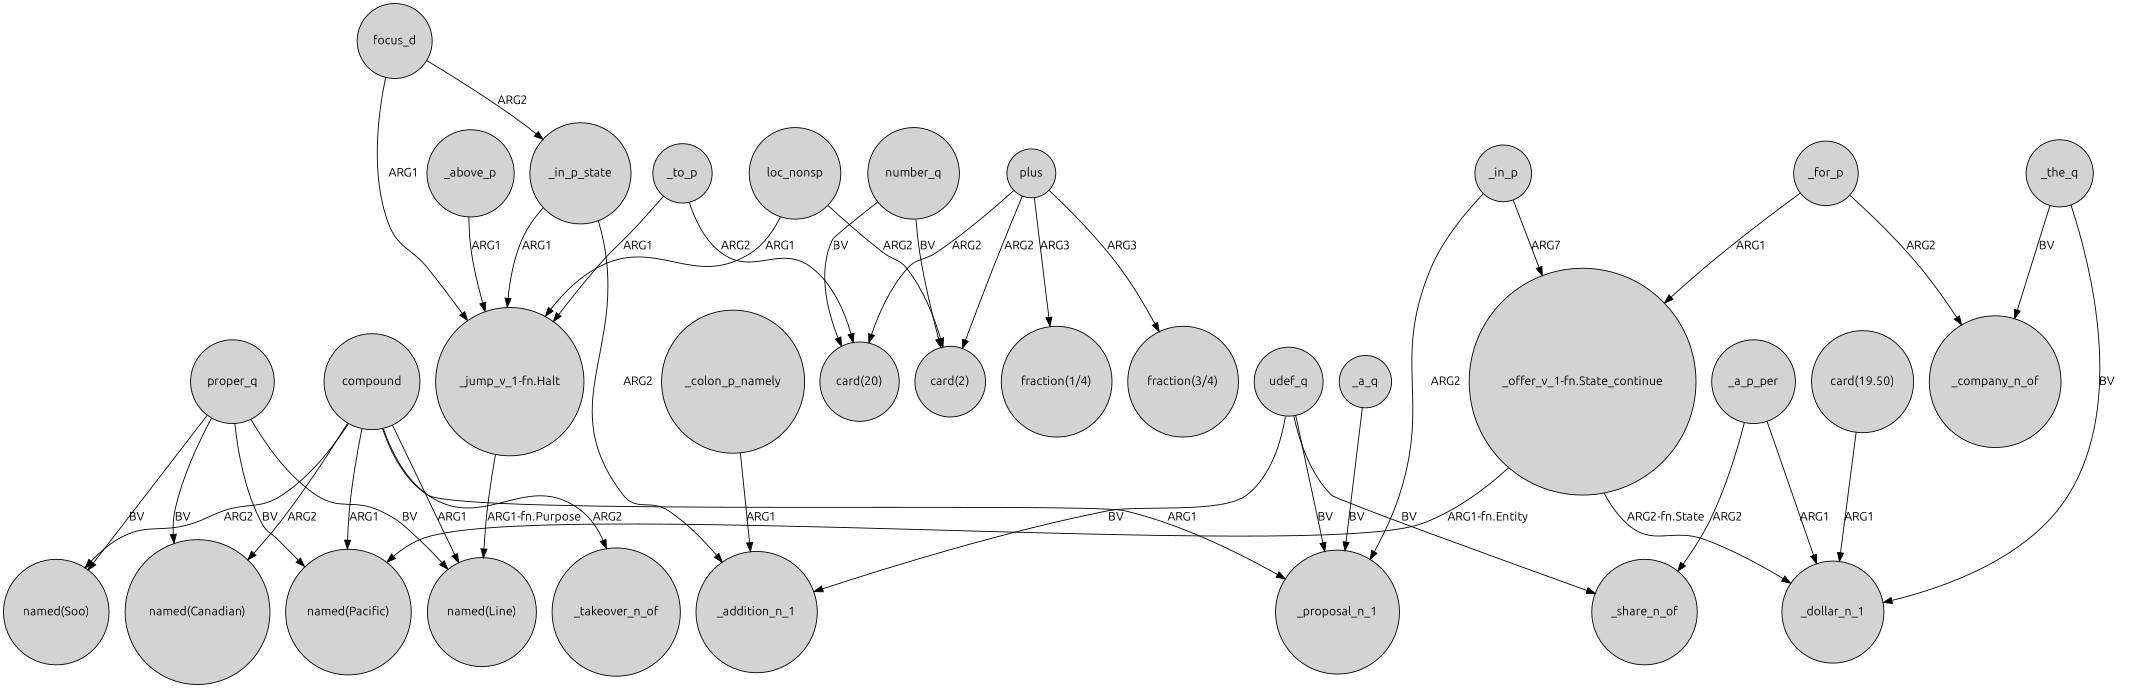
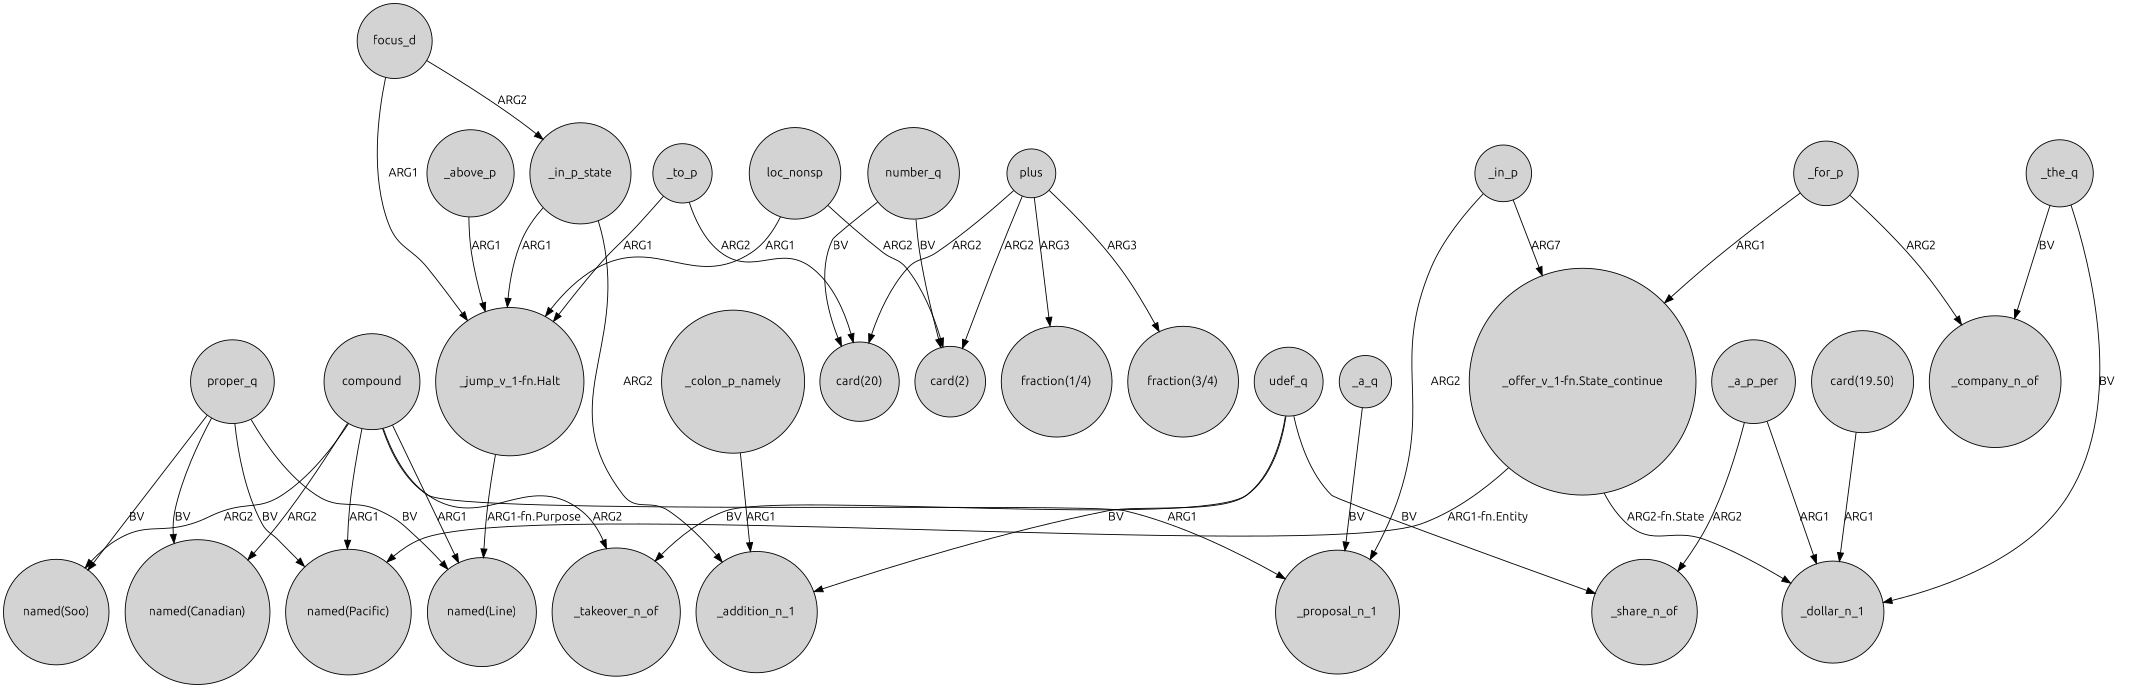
  digraph {
    fontname=Ubuntu
    node [fontname=Ubuntu shape=circle style=filled]
    edge [fontname=Ubuntu]
    number_q
    "card(20)"
    "card(2)"
    proper_q
    "named(Canadian)"
    "named(Line)"
    "named(Pacific)"
    "named(Soo)"
    focus_d
    _in_p_state
    "_jump_v_1-fn.Halt"
    _addition_n_1
    compound
    _proposal_n_1
    _takeover_n_of
    _to_p
    loc_nonsp
    "_offer_v_1-fn.State_continue"
    _dollar_n_1
    _a_q
    "card(19.50)"
    _for_p
    _company_n_of
    _the_q
    _above_p
    udef_q
    _share_n_of
    _in_p
    plus
    "fraction(1/4)"
    "fraction(3/4)"
    _a_p_per
    _colon_p_namely
    number_q -> "card(20)" [label=BV]
    number_q -> "card(2)" [label=BV]
    proper_q -> "named(Canadian)" [label=BV]
    proper_q -> "named(Line)" [label=BV]
    proper_q -> "named(Pacific)" [label=BV]
    proper_q -> "named(Soo)" [label=BV]
    focus_d -> _in_p_state [label=ARG2]
    focus_d -> "_jump_v_1-fn.Halt" [label=ARG1]
    _in_p_state -> "_jump_v_1-fn.Halt" [label=ARG1]
    _in_p_state -> _addition_n_1 [label=ARG2]
    "_jump_v_1-fn.Halt" -> "named(Line)" [label="ARG1-fn.Purpose"]
    compound -> "named(Canadian)" [label=ARG2]
    compound -> "named(Line)" [label=ARG1]
    compound -> "named(Pacific)" [label=ARG1]
    compound -> "named(Soo)" [label=ARG2]
    compound -> _proposal_n_1 [label=ARG1]
    compound -> _takeover_n_of [label=ARG2]
    _to_p -> "card(20)" [label=ARG2]
    _to_p -> "_jump_v_1-fn.Halt" [label=ARG1]
    loc_nonsp -> "card(2)" [label=ARG2]
    loc_nonsp -> "_jump_v_1-fn.Halt" [label=ARG1]
    "_offer_v_1-fn.State_continue" -> "named(Pacific)" [label="ARG1-fn.Entity"]
    "_offer_v_1-fn.State_continue" -> _dollar_n_1 [label="ARG2-fn.State"]
    _a_q -> _proposal_n_1 [label=BV]
    "card(19.50)" -> _dollar_n_1 [label=ARG1]
    _for_p -> "_offer_v_1-fn.State_continue" [label=ARG1]
    _for_p -> _company_n_of [label=ARG2]
    _the_q -> _dollar_n_1 [label=BV]
    _the_q -> _company_n_of [label=BV]
    _above_p -> "_jump_v_1-fn.Halt" [label=ARG1]
    udef_q -> _addition_n_1 [label=BV]
-   udef_q -> _proposal_n_1 [label=BV]
+   udef_q -> _takeover_n_of [label=BV]
    udef_q -> _share_n_of [label=BV]
    _in_p -> _proposal_n_1 [label=ARG2]
    _in_p -> "_offer_v_1-fn.State_continue" [label=ARG7]
    plus -> "card(20)" [label=ARG2]
    plus -> "card(2)" [label=ARG2]
    plus -> "fraction(1/4)" [label=ARG3]
    plus -> "fraction(3/4)" [label=ARG3]
    _a_p_per -> _dollar_n_1 [label=ARG1]
    _a_p_per -> _share_n_of [label=ARG2]
    _colon_p_namely -> _addition_n_1 [label=ARG1]
  }
